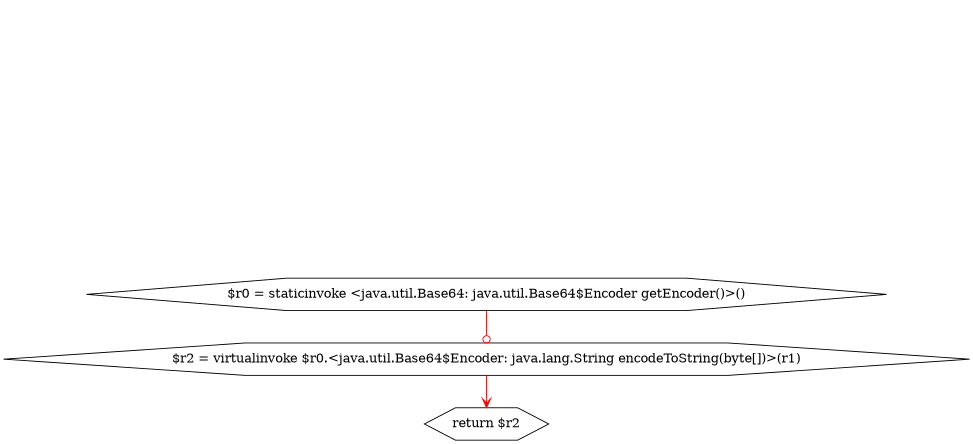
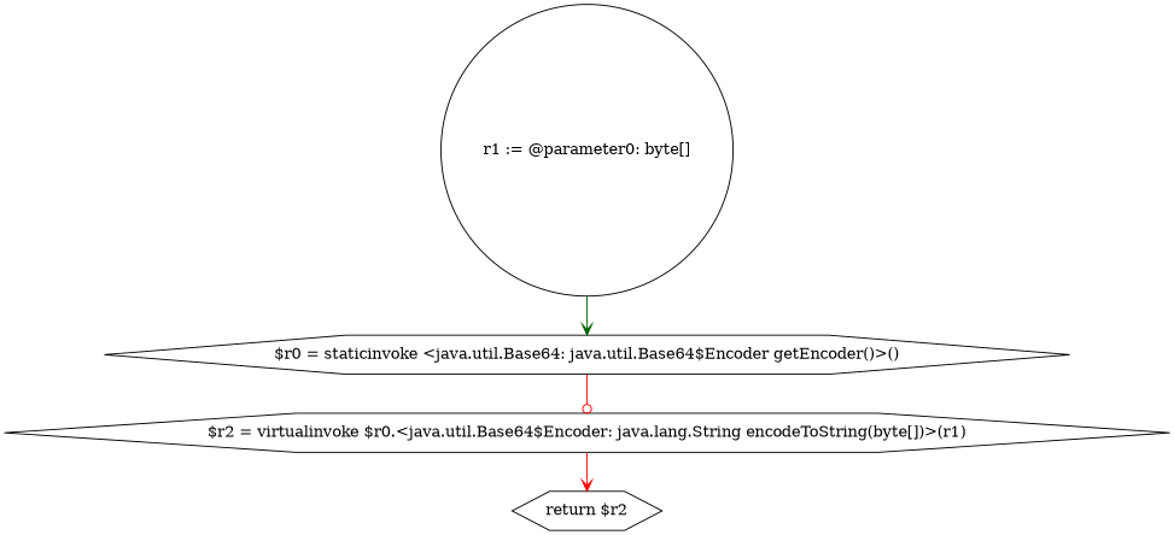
  digraph {
    node [shape=hexagon]
    edge [color=red arrowhead=vee]
+   "r1 := @parameter0: byte[]" [shape=circle]
    "$r0 = staticinvoke <java.util.Base64: java.util.Base64$Encoder getEncoder()>()"
    "$r2 = virtualinvoke $r0.<java.util.Base64$Encoder: java.lang.String encodeToString(byte[])>(r1)"
    "return $r2"
+   "r1 := @parameter0: byte[]" -> "$r0 = staticinvoke <java.util.Base64: java.util.Base64$Encoder getEncoder()>()" [color=darkgreen]
    "$r0 = staticinvoke <java.util.Base64: java.util.Base64$Encoder getEncoder()>()" -> "$r2 = virtualinvoke $r0.<java.util.Base64$Encoder: java.lang.String encodeToString(byte[])>(r1)" [arrowhead=odot]
    "$r2 = virtualinvoke $r0.<java.util.Base64$Encoder: java.lang.String encodeToString(byte[])>(r1)" -> "return $r2"
  }
